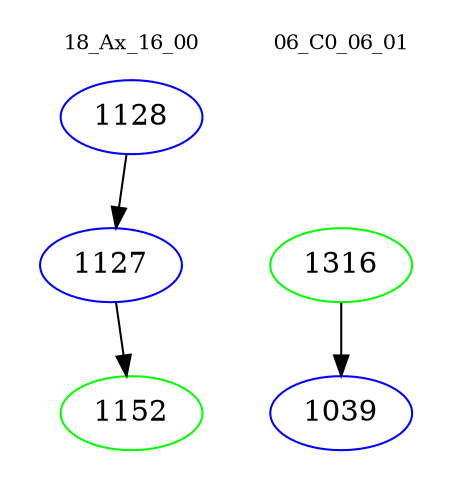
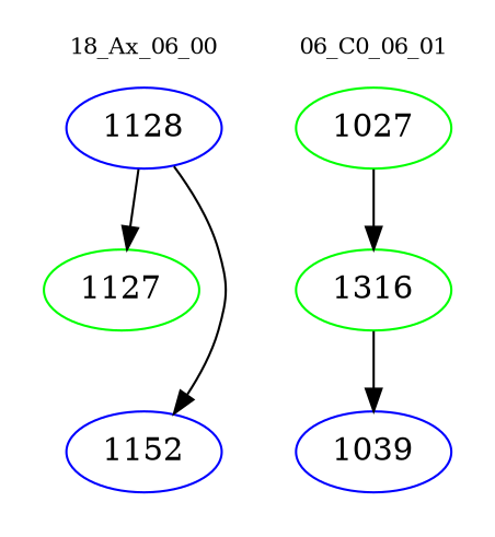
  digraph {
    node [color=blue]
    edge [color=black]
    n1 [label=1128]
-   n2 [label=1127]
-   n3 [color=green label=1152]
+   n2 [color=green label=1127]
+   n3 [label=1152]
+   n4 [color=green label=1027]
    n5 [color=green label=1316]
    n6 [label=1039]
    subgraph cluster_1 {
      color=white
      fontsize=10
-     label="18_Ax_16_00"
+     label="18_Ax_06_00"
      n1
      n2
      n3
    }
    subgraph cluster_2 {
      color=white
      fontsize=10
      label="06_C0_06_01"
+     n4
      n5
      n6
    }
    n1 -> n2
-   n2 -> n3
+   n1 -> n3
+   n4 -> n5
    n5 -> n6
  }
